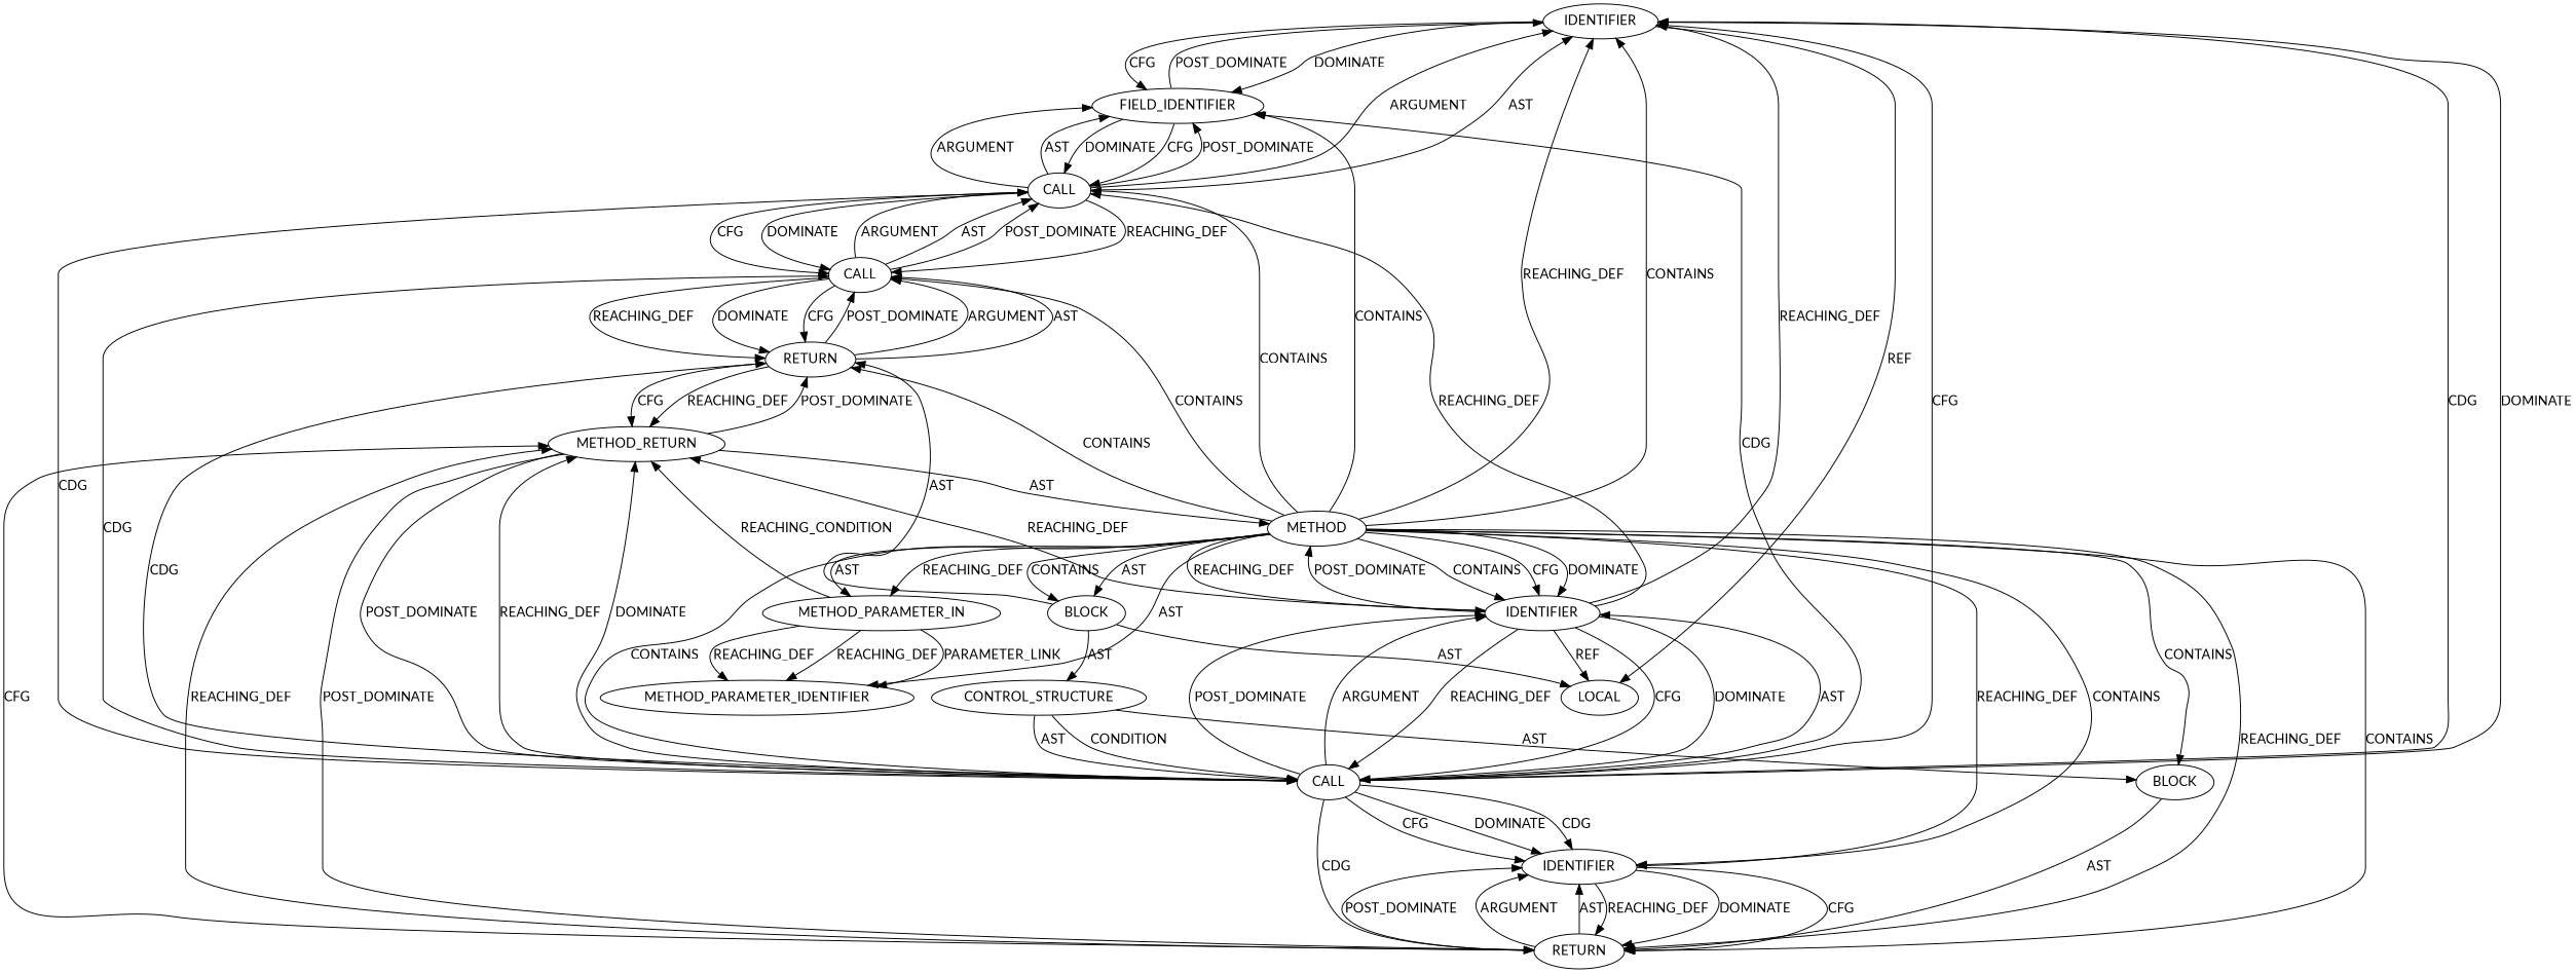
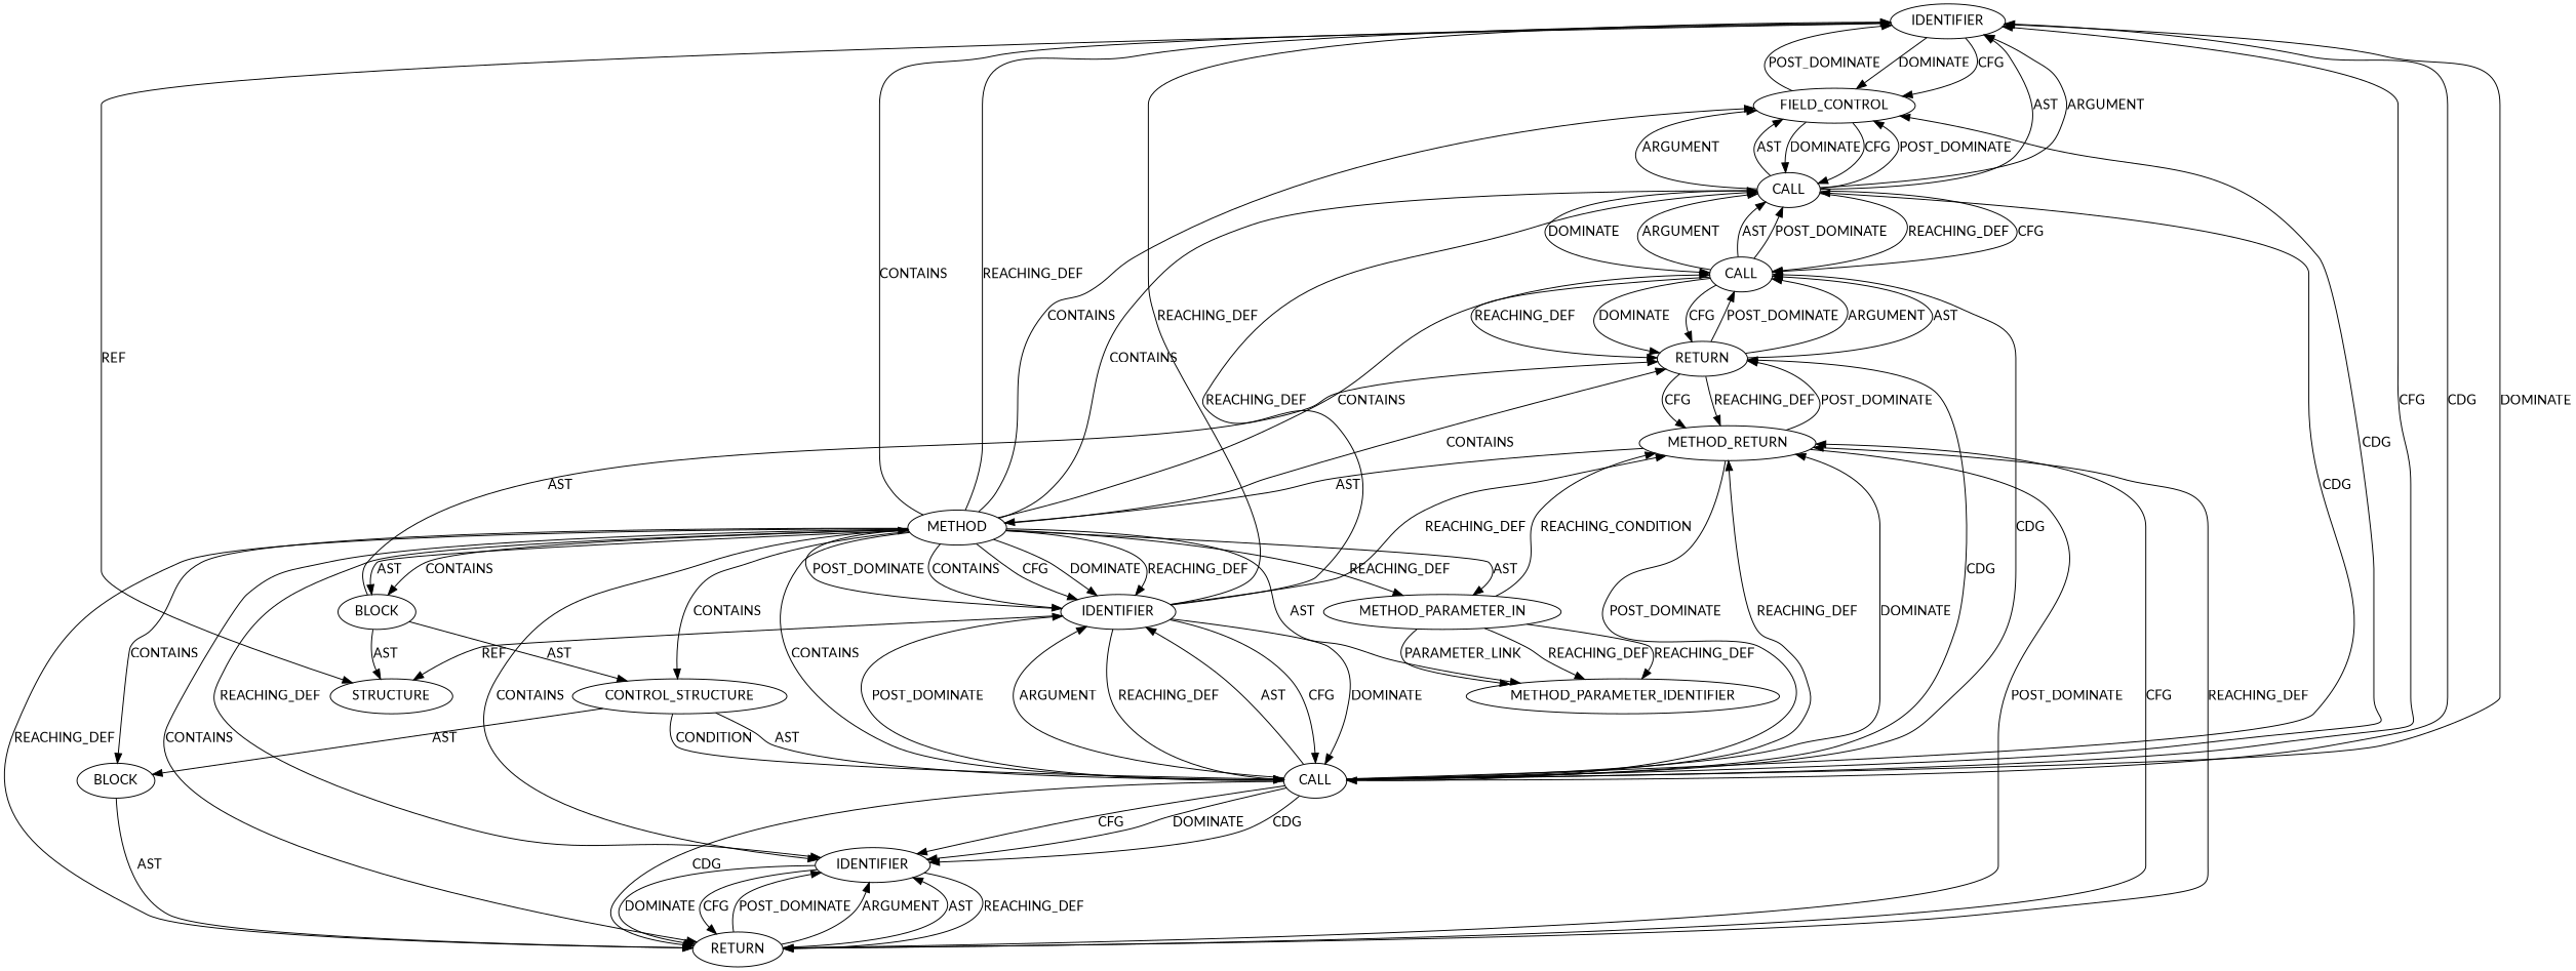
  digraph {
    fontname=Lato
    node [ARGUMENT_INDEX=-1 CODE=rec COLUMN_NUMBER=19 LINE_NUMBER=2584 ORDER=1 fontname=Lato]
    edge [fontname=Lato]
    n1 [ARGUMENT_INDEX=1 NAME=rec TYPE_FULL_NAME="tls_rec*" label=IDENTIFIER]
-   n2 [CODE="struct tls_rec* rec" COLUMN_NUMBER=17 LINE_NUMBER=2578 NAME=rec TYPE_FULL_NAME="tls_rec*" label=LOCAL ARGUMENT_INDEX=""]
-   n3 [ARGUMENT_INDEX=2 CANONICAL_NAME=tx_ready CODE=tx_ready ORDER=2 label=FIELD_IDENTIFIER]
+   n2 [CODE="struct tls_rec* rec" COLUMN_NUMBER=17 LINE_NUMBER=2578 NAME=rec TYPE_FULL_NAME="tls_rec*" label=STRUCTURE ARGUMENT_INDEX=""]
+   n3 [ARGUMENT_INDEX=2 CANONICAL_NAME=tx_ready CODE=tx_ready ORDER=2 label=FIELD_CONTROL]
    n4 [ARGUMENT_INDEX=1 CODE="rec->tx_ready" DISPATCH_TYPE=STATIC_DISPATCH METHOD_FULL_NAME="<operator>.indirectFieldAccess" NAME="<operator>.indirectFieldAccess" TYPE_FULL_NAME="<empty>" label=CALL]
    n5 [CODE="{\n	struct tls_rec *rec;\n\n	rec = list_first_entry_or_null(&ctx->tx_list, struct tls_rec, list);\n	if (!rec)\n		return false;\n\n	return READ_ONCE(rec->tx_ready);\n}" COLUMN_NUMBER=1 LINE_NUMBER=2577 ORDER=2 TYPE_FULL_NAME=void label=BLOCK]
    n6 [CODE="return READ_ONCE(rec->tx_ready);" COLUMN_NUMBER=2 ORDER=3 label=RETURN]
    n7 [CODE="if (!rec)" COLUMN_NUMBER=2 CONTROL_STRUCTURE_TYPE=IF LINE_NUMBER=2581 ORDER=2 PARSER_TYPE_NAME=CASTIfStatement label=CONTROL_STRUCTURE]
    n8 [CODE=RET COLUMN_NUMBER=1 EVALUATION_STRATEGY=BY_VALUE LINE_NUMBER=2576 ORDER=3 TYPE_FULL_NAME=bool label=METHOD_RETURN ARGUMENT_INDEX=""]
    n9 [CODE="READ_ONCE(rec->tx_ready)" COLUMN_NUMBER=9 DISPATCH_TYPE=STATIC_DISPATCH METHOD_FULL_NAME=READ_ONCE NAME=READ_ONCE TYPE_FULL_NAME="<empty>" label=CALL]
    n10 [CODE="!rec" COLUMN_NUMBER=6 DISPATCH_TYPE=STATIC_DISPATCH LINE_NUMBER=2581 METHOD_FULL_NAME="<operator>.logicalNot" NAME="<operator>.logicalNot" TYPE_FULL_NAME="<empty>" label=CALL]
    n11 [CODE="<empty>" COLUMN_NUMBER=3 LINE_NUMBER=2582 ORDER=2 TYPE_FULL_NAME=void label=BLOCK]
    n12 [ARGUMENT_INDEX=1 CODE="return false;" COLUMN_NUMBER=3 LINE_NUMBER=2582 label=RETURN]
    n13 [CODE=false COLUMN_NUMBER=10 LINE_NUMBER=2582 NAME=false TYPE_FULL_NAME=ANY label=IDENTIFIER]
    n14 [AST_PARENT_FULL_NAME="tls_sw.c:<global>" AST_PARENT_TYPE=TYPE_DECL CODE="static bool tls_is_tx_ready(struct tls_sw_context_tx *ctx)\n{\n	struct tls_rec *rec;\n\n	rec = list_first_entry_or_null(&ctx->tx_list, struct tls_rec, list);\n	if (!rec)\n		return false;\n\n	return READ_ONCE(rec->tx_ready);\n}" COLUMN_NUMBER=1 COLUMN_NUMBER_END=1 FILENAME="tls_sw.c" FULL_NAME=tls_is_tx_ready IS_EXTERNAL=false LINE_NUMBER=2576 LINE_NUMBER_END=2585 NAME=tls_is_tx_ready ORDER=61 SIGNATURE="bool tls_is_tx_ready (tls_sw_context_tx*)" label=METHOD ARGUMENT_INDEX=""]
    n15 [CODE="struct tls_sw_context_tx *ctx" COLUMN_NUMBER=29 EVALUATION_STRATEGY=BY_VALUE INDEX=1 IS_VARIADIC=false LINE_NUMBER=2576 NAME=ctx TYPE_FULL_NAME="tls_sw_context_tx*" label=METHOD_PARAMETER_IN ARGUMENT_INDEX=""]
    n16 [CODE="struct tls_sw_context_tx *ctx" COLUMN_NUMBER=29 EVALUATION_STRATEGY=BY_VALUE INDEX=1 IS_VARIADIC=false LINE_NUMBER=2576 NAME=ctx TYPE_FULL_NAME="tls_sw_context_tx*" label=METHOD_PARAMETER_IDENTIFIER ARGUMENT_INDEX=""]
    n17 [ARGUMENT_INDEX=1 COLUMN_NUMBER=7 LINE_NUMBER=2581 NAME=rec TYPE_FULL_NAME="tls_rec*" label=IDENTIFIER]
    n1 -> n2 [label=REF]
    n1 -> n3 [label=DOMINATE]
    n1 -> n3 [label=CFG]
    n3 -> n1 [label=POST_DOMINATE]
    n3 -> n4 [label=DOMINATE]
    n3 -> n4 [label=CFG]
    n4 -> n1 [label=AST]
    n4 -> n1 [label=ARGUMENT]
    n4 -> n3 [label=POST_DOMINATE]
    n4 -> n3 [label=ARGUMENT]
    n4 -> n3 [label=AST]
    n4 -> n9 [VARIABLE="rec->tx_ready" label=REACHING_DEF]
    n4 -> n9 [label=CFG]
    n4 -> n9 [label=DOMINATE]
    n5 -> n2 [label=AST]
    n5 -> n6 [label=AST]
    n5 -> n7 [label=AST]
    n6 -> n8 [label=CFG]
    n6 -> n8 [VARIABLE="<RET>" label=REACHING_DEF]
    n6 -> n9 [label=POST_DOMINATE]
    n6 -> n9 [label=ARGUMENT]
    n6 -> n9 [label=AST]
    n7 -> n10 [label=CONDITION]
    n7 -> n10 [label=AST]
    n7 -> n11 [label=AST]
    n8 -> n6 [label=POST_DOMINATE]
    n8 -> n10 [label=POST_DOMINATE]
    n8 -> n12 [label=POST_DOMINATE]
    n8 -> n14 [label=AST]
    n9 -> n4 [label=ARGUMENT]
    n9 -> n4 [label=AST]
    n9 -> n4 [label=POST_DOMINATE]
    n9 -> n6 [VARIABLE="READ_ONCE(rec->tx_ready)" label=REACHING_DEF]
    n9 -> n6 [label=DOMINATE]
    n9 -> n6 [label=CFG]
    n10 -> n1 [label=CFG]
    n10 -> n1 [label=CDG]
    n10 -> n1 [label=DOMINATE]
    n10 -> n3 [label=CDG]
    n10 -> n4 [label=CDG]
    n10 -> n6 [label=CDG]
    n10 -> n8 [VARIABLE="!rec" label=REACHING_DEF]
    n10 -> n8 [label=DOMINATE]
    n10 -> n9 [label=CDG]
    n10 -> n12 [label=CDG]
    n10 -> n13 [label=CFG]
    n10 -> n13 [label=DOMINATE]
    n10 -> n13 [label=CDG]
    n10 -> n17 [label=AST]
    n10 -> n17 [label=POST_DOMINATE]
    n10 -> n17 [label=ARGUMENT]
    n11 -> n12 [label=AST]
    n12 -> n8 [label=CFG]
    n12 -> n8 [VARIABLE="<RET>" label=REACHING_DEF]
    n12 -> n13 [label=POST_DOMINATE]
    n12 -> n13 [label=ARGUMENT]
    n12 -> n13 [label=AST]
    n13 -> n12 [VARIABLE=false label=REACHING_DEF]
    n13 -> n12 [label=CFG]
    n13 -> n12 [label=DOMINATE]
    n14 -> n1 [label=REACHING_DEF]
    n14 -> n1 [label=CONTAINS]
    n14 -> n3 [label=CONTAINS]
    n14 -> n4 [label=CONTAINS]
    n14 -> n5 [label=CONTAINS]
    n14 -> n5 [label=AST]
    n14 -> n6 [label=CONTAINS]
+   n14 -> n7 [label=CONTAINS]
    n14 -> n9 [label=CONTAINS]
    n14 -> n10 [label=CONTAINS]
    n14 -> n11 [label=CONTAINS]
    n14 -> n12 [label=REACHING_DEF]
    n14 -> n12 [label=CONTAINS]
    n14 -> n13 [label=REACHING_DEF]
    n14 -> n13 [label=CONTAINS]
    n14 -> n15 [label=AST]
    n14 -> n15 [label=REACHING_DEF]
    n14 -> n16 [label=AST]
    n14 -> n17 [label=CONTAINS]
    n14 -> n17 [label=CFG]
    n14 -> n17 [label=DOMINATE]
    n14 -> n17 [label=REACHING_DEF]
    n15 -> n8 [VARIABLE=ctx label=REACHING_CONDITION]
    n15 -> n16 [VARIABLE=ctx label=REACHING_DEF]
    n15 -> n16 [VARIABLE=ctx label=REACHING_DEF]
    n15 -> n16 [label=PARAMETER_LINK]
    n17 -> n1 [VARIABLE=rec label=REACHING_DEF]
    n17 -> n2 [label=REF]
    n17 -> n4 [VARIABLE=rec label=REACHING_DEF]
    n17 -> n8 [VARIABLE=rec label=REACHING_DEF]
    n17 -> n10 [VARIABLE=rec label=REACHING_DEF]
    n17 -> n10 [label=DOMINATE]
    n17 -> n10 [label=CFG]
    n17 -> n14 [label=POST_DOMINATE]
  }
